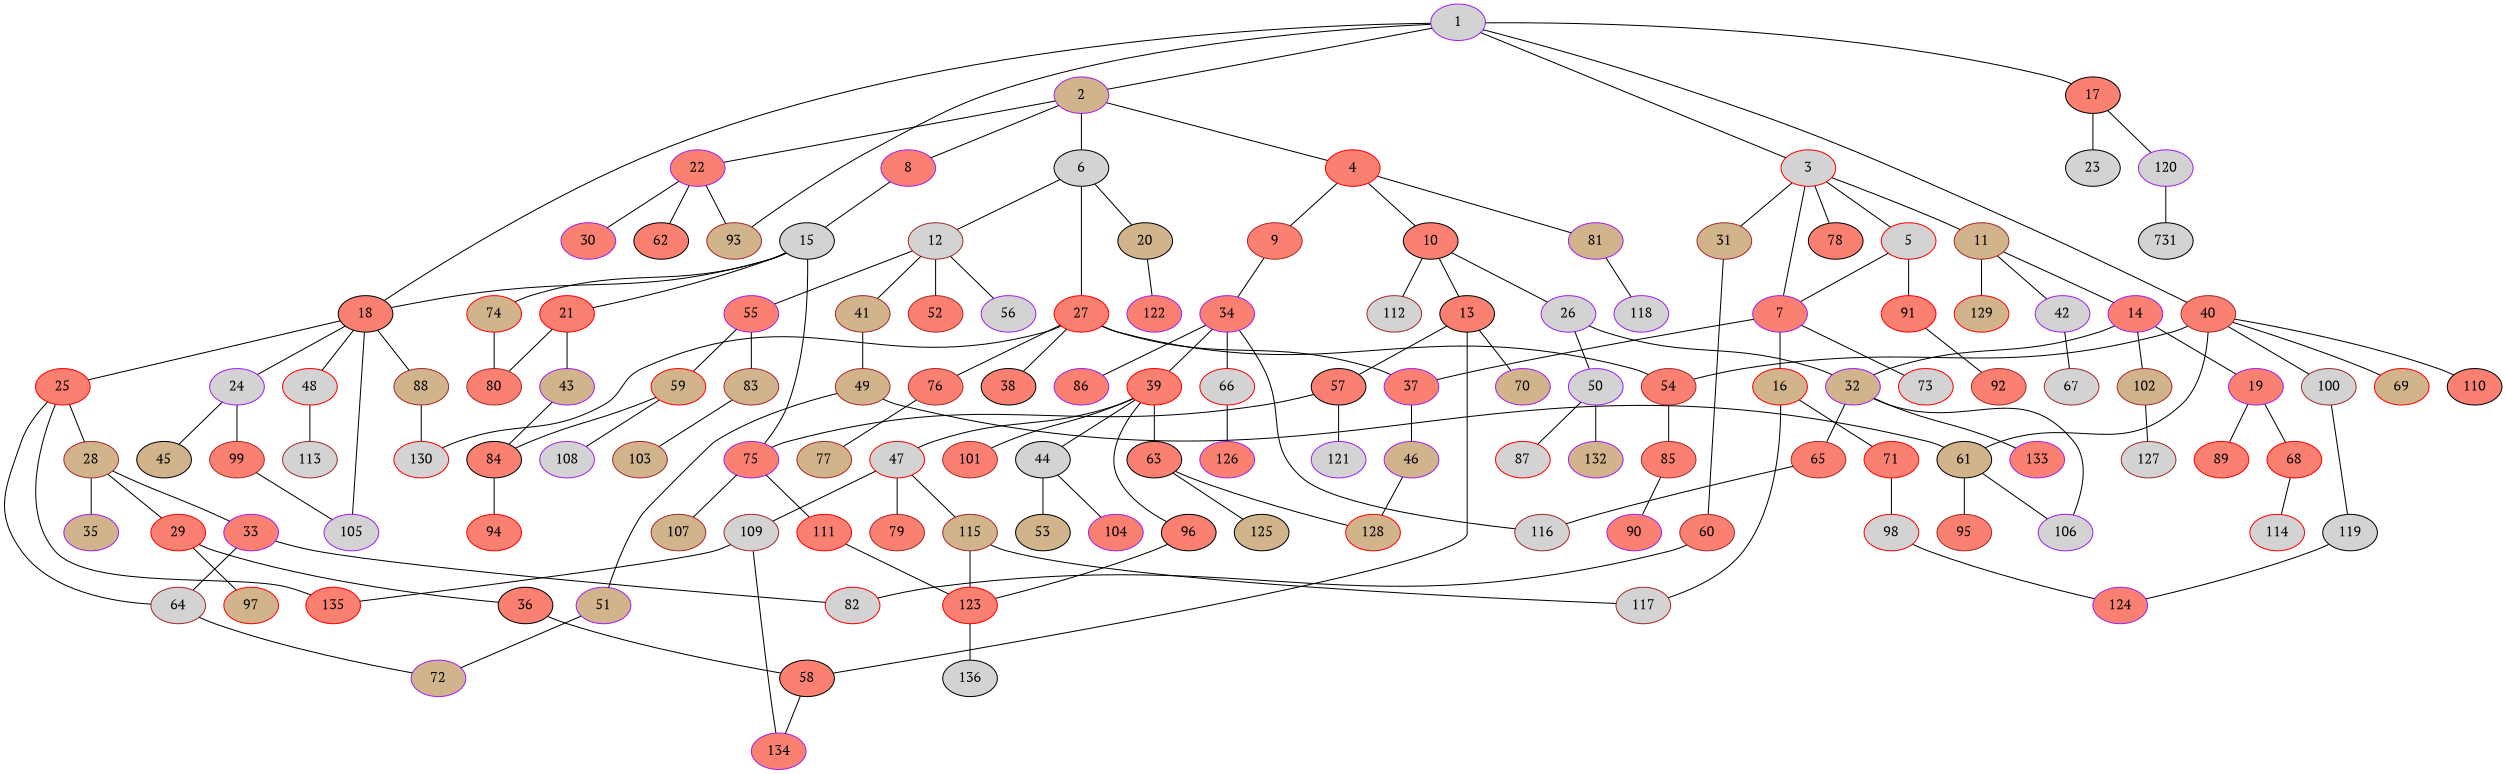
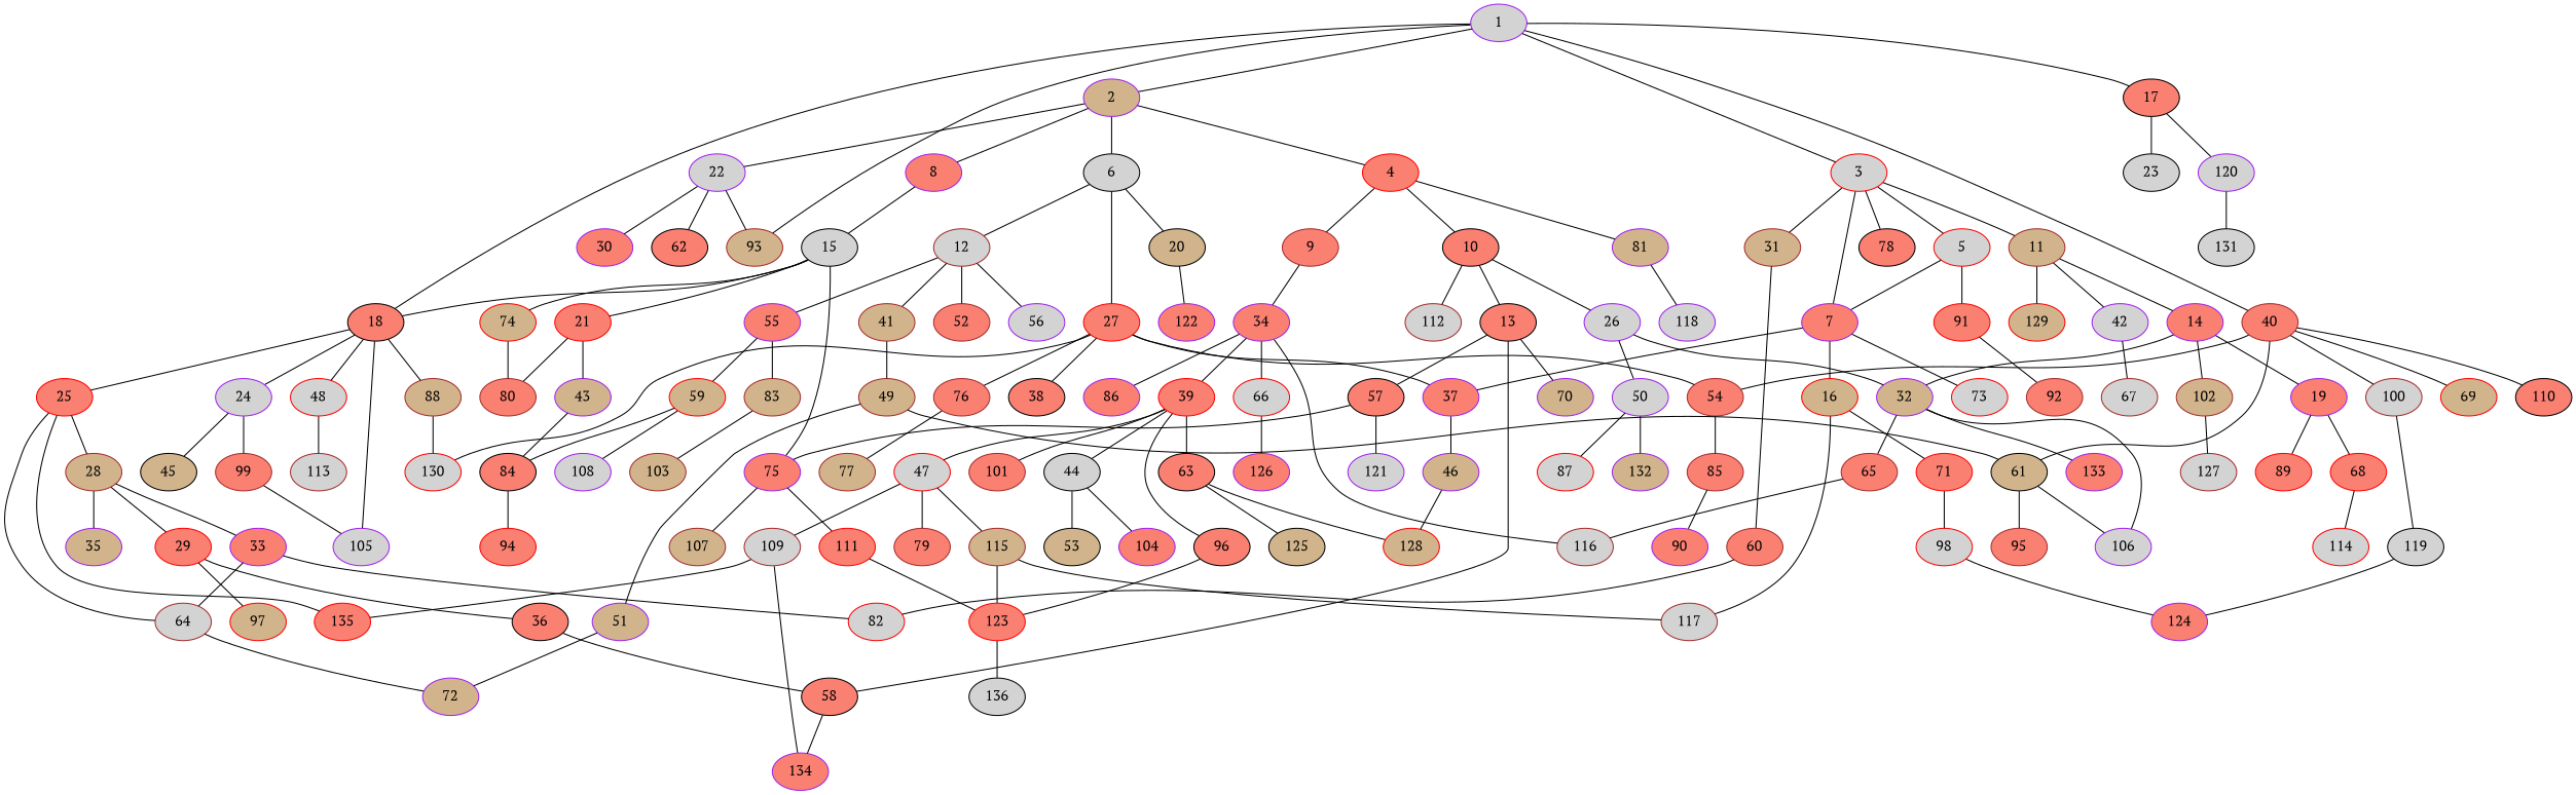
  graph {
    fontname="PT Serif"
    node [color=purple fillcolor=salmon fontname="PT Serif" style=filled]
    edge [fontname="PT Serif"]
    1 [fillcolor=lightgrey]
    2 [fillcolor=tan]
    3 [color=red fillcolor=lightgrey]
    17 [color=black]
    18 [color=black]
    40 [color=brown]
    93 [color=brown fillcolor=tan]
    4 [color=red]
    6 [color=black fillcolor=lightgrey]
    8
-   22
+   22 [fillcolor=lightgrey]
    5 [color=red fillcolor=lightgrey]
    7
    11 [color=brown fillcolor=tan]
    31 [color=brown fillcolor=tan]
    78 [color=black]
    23 [color=black fillcolor=lightgrey]
    120 [fillcolor=lightgrey]
    24 [fillcolor=lightgrey]
    25 [color=red]
    48 [color=red fillcolor=lightgrey]
    88 [color=brown fillcolor=tan]
    105 [fillcolor=lightgrey]
    54 [color=brown]
    61 [color=black fillcolor=tan]
    69 [color=red fillcolor=tan]
    100 [color=brown fillcolor=lightgrey]
    110 [color=black]
    9 [color=brown]
    10 [color=black]
    81 [fillcolor=tan]
    12 [color=brown fillcolor=lightgrey]
    20 [color=black fillcolor=tan]
    27 [color=red]
    15 [color=black fillcolor=lightgrey]
    30
    62 [color=black]
    91 [color=red]
    16 [color=red fillcolor=tan]
    37
    73 [color=red fillcolor=lightgrey]
    14
    42 [fillcolor=lightgrey]
    129 [color=red fillcolor=tan]
    60 [color=brown]
    34
    13 [color=black]
    26 [fillcolor=lightgrey]
    112 [color=brown fillcolor=lightgrey]
    118 [fillcolor=lightgrey]
    92 [color=brown]
    41 [color=brown fillcolor=tan]
    52 [color=brown]
    55
    56 [fillcolor=lightgrey]
    122
    38 [color=black]
    76 [color=brown]
    130 [color=red fillcolor=lightgrey]
    71 [color=red]
    117 [color=brown fillcolor=lightgrey]
    46 [fillcolor=tan]
    21 [color=red]
    74 [color=red fillcolor=tan]
    75
    39 [color=red]
    66 [color=red fillcolor=lightgrey]
    86
    116 [color=brown fillcolor=lightgrey]
    57 [color=black]
    58 [color=black]
    70 [fillcolor=tan]
    32 [fillcolor=tan]
    50 [fillcolor=lightgrey]
    19
    102 [color=brown fillcolor=tan]
    67 [color=brown fillcolor=lightgrey]
    49 [color=brown fillcolor=tan]
    59 [color=red fillcolor=tan]
    83 [color=brown fillcolor=tan]
    121 [fillcolor=lightgrey]
    134
    68 [color=red]
    89 [color=red]
    65 [color=brown]
    106 [fillcolor=lightgrey]
    133
    127 [color=brown fillcolor=lightgrey]
    43 [fillcolor=tan]
    80 [color=brown]
    107 [color=brown fillcolor=tan]
    111 [color=red]
    98 [color=red fillcolor=lightgrey]
-   131 [color=black fillcolor=lightgrey label=731]
+   131 [color=black fillcolor=lightgrey]
    45 [color=black fillcolor=tan]
    99 [color=brown]
    28 [color=brown fillcolor=tan]
    64 [color=brown fillcolor=lightgrey]
    135 [color=red]
    113 [color=brown fillcolor=lightgrey]
    114 [color=red fillcolor=lightgrey]
    84 [color=black]
    29 [color=red]
    33
    35 [fillcolor=tan]
    72 [fillcolor=tan]
    87 [color=red fillcolor=lightgrey]
    132 [fillcolor=tan]
    85 [color=brown]
    77 [color=brown fillcolor=tan]
    36 [color=black]
    97 [color=red fillcolor=tan]
    82 [color=red fillcolor=lightgrey]
    44 [color=black fillcolor=lightgrey]
    47 [color=red fillcolor=lightgrey]
    63 [color=black]
    96 [color=black]
    101 [color=brown]
    126
    128 [color=red fillcolor=tan]
    53 [color=black fillcolor=tan]
    104
    79 [color=brown]
    109 [color=brown fillcolor=lightgrey]
    115 [color=brown fillcolor=tan]
    125 [color=black fillcolor=tan]
    123 [color=red]
    95 [color=brown]
    119 [color=black fillcolor=lightgrey]
    51 [fillcolor=tan]
    94 [color=red]
    90
    108 [fillcolor=lightgrey]
    103 [color=brown fillcolor=tan]
    124
    136 [color=black fillcolor=lightgrey]
    1 -- 2
    1 -- 3
    1 -- 17
    1 -- 18
    1 -- 40
    1 -- 93
    2 -- 4
    2 -- 6
    2 -- 8
    2 -- 22
    3 -- 5
    3 -- 7
    3 -- 11
    3 -- 31
    3 -- 78
    17 -- 23
    17 -- 120
    18 -- 24
    18 -- 25
    18 -- 48
    18 -- 88
    18 -- 105
    40 -- 54
    40 -- 61
    40 -- 69
    40 -- 100
    40 -- 110
    4 -- 9
    4 -- 10
    4 -- 81
    6 -- 12
    6 -- 20
    6 -- 27
    8 -- 15
    22 -- 93
    22 -- 30
    22 -- 62
    5 -- 7
    5 -- 91
    7 -- 16
    7 -- 37
    7 -- 73
    11 -- 14
    11 -- 42
    11 -- 129
    31 -- 60
    120 -- 131
    24 -- 45
    24 -- 99
    25 -- 28
    25 -- 64
    25 -- 135
    48 -- 113
    88 -- 130
    54 -- 85
    61 -- 106
    61 -- 95
    100 -- 119
    9 -- 34
    10 -- 13
    10 -- 26
    10 -- 112
    81 -- 118
    12 -- 41
    12 -- 52
    12 -- 55
    12 -- 56
    20 -- 122
    27 -- 54
    27 -- 37
    27 -- 38
    27 -- 76
    27 -- 130
    15 -- 18
    15 -- 21
    15 -- 74
    15 -- 75
    91 -- 92
    16 -- 71
    16 -- 117
    37 -- 46
    14 -- 32
    14 -- 19
    14 -- 102
    42 -- 67
    60 -- 82
    34 -- 39
    34 -- 66
    34 -- 86
    34 -- 116
    13 -- 57
    13 -- 58
    13 -- 70
    26 -- 32
    26 -- 50
    41 -- 49
    55 -- 59
    55 -- 83
    76 -- 77
    71 -- 98
    46 -- 128
    21 -- 43
    21 -- 80
    74 -- 80
    75 -- 107
    75 -- 111
    39 -- 44
    39 -- 47
    39 -- 63
    39 -- 96
    39 -- 101
    66 -- 126
    57 -- 75
    57 -- 121
    58 -- 134
    32 -- 65
    32 -- 106
    32 -- 133
    50 -- 87
    50 -- 132
    19 -- 68
    19 -- 89
    102 -- 127
    49 -- 61
    49 -- 51
    59 -- 84
    59 -- 108
    83 -- 103
    68 -- 114
    65 -- 116
    43 -- 84
    111 -- 123
    98 -- 124
    99 -- 105
    28 -- 29
    28 -- 33
    28 -- 35
    64 -- 72
    84 -- 94
    29 -- 36
    29 -- 97
    33 -- 64
    33 -- 82
    85 -- 90
    36 -- 58
    44 -- 53
    44 -- 104
    47 -- 79
    47 -- 109
    47 -- 115
    63 -- 128
    63 -- 125
    96 -- 123
    109 -- 134
    109 -- 135
    115 -- 117
    115 -- 123
    123 -- 136
    119 -- 124
    51 -- 72
  }
